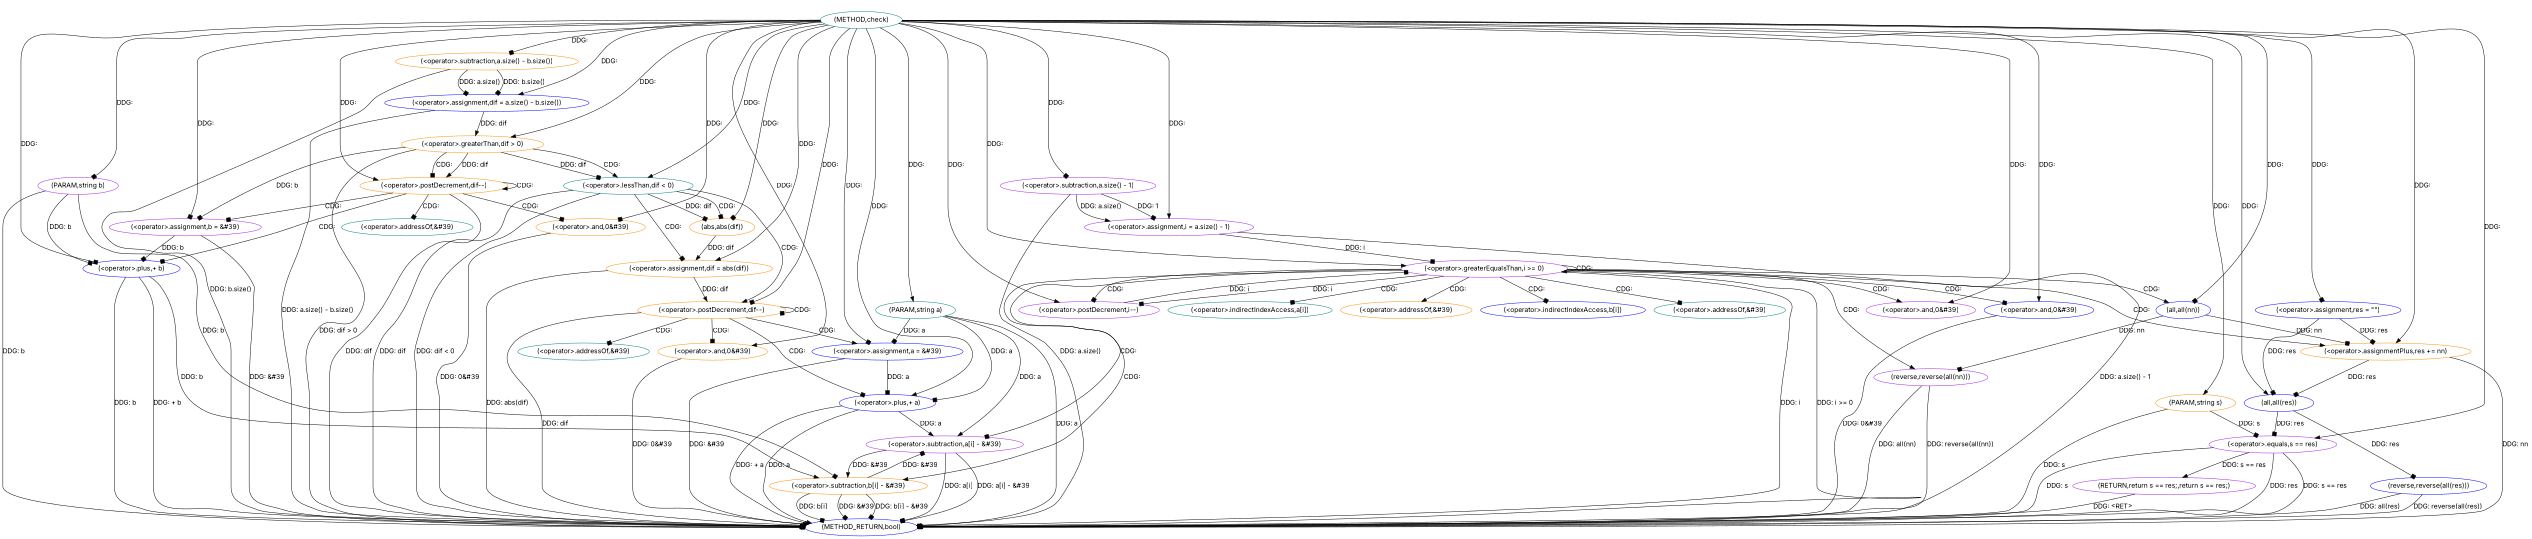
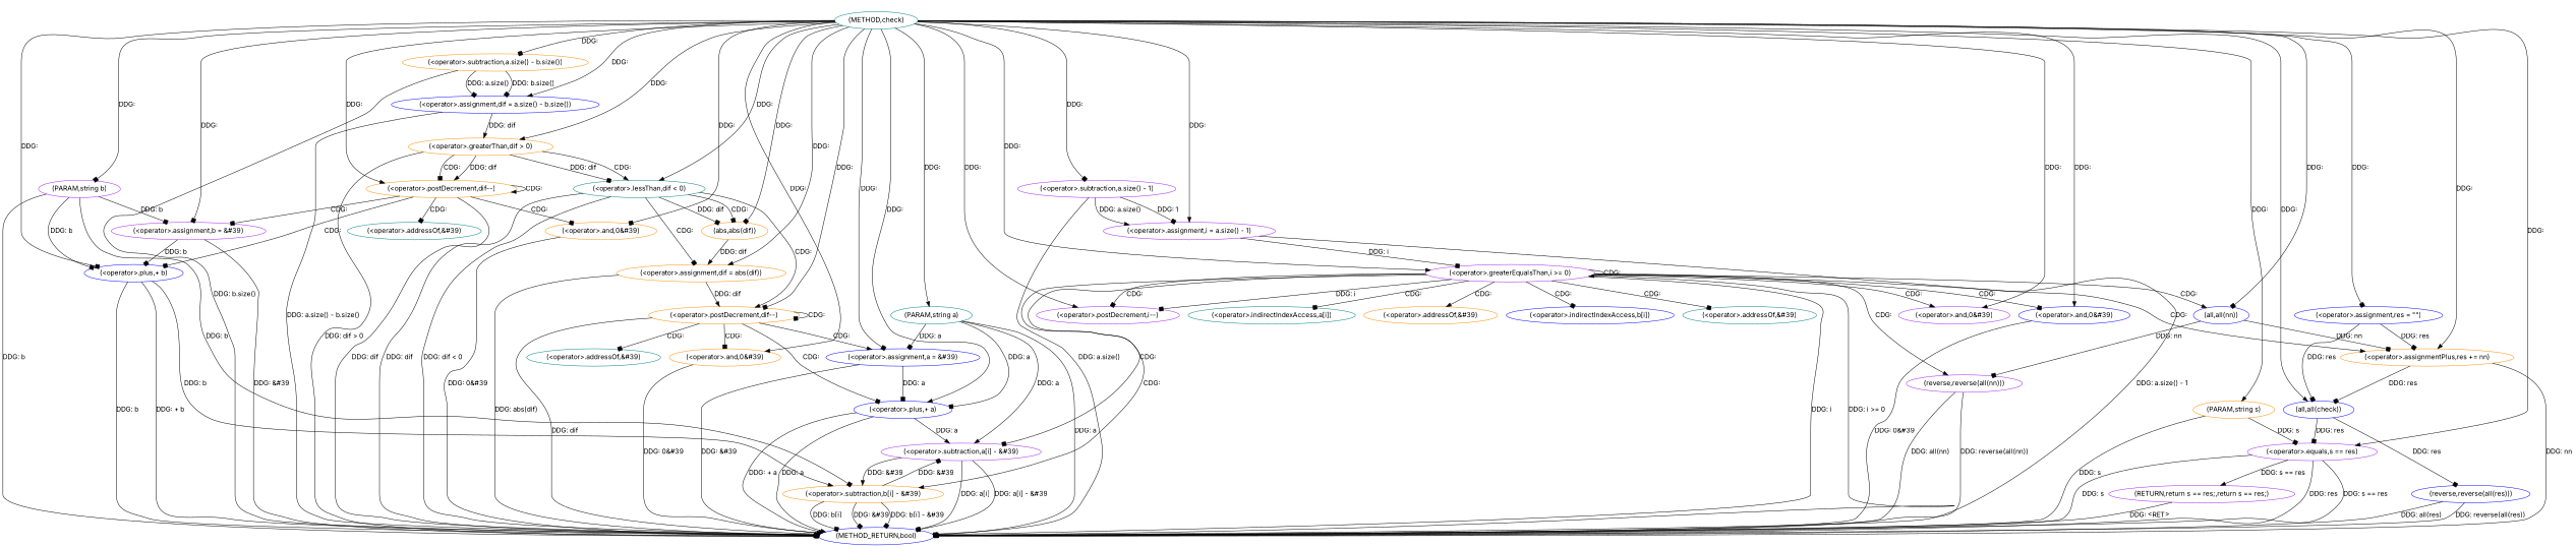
  digraph {
    fontname=Inter
    node [color=darkorange fontname=Inter]
    edge [arrowhead=box fontname=Inter]
    n1 [color=teal label="(METHOD,check)"]
    n2 [color=teal label="(PARAM,string a)"]
    n3 [color=purple label="(PARAM,string b)"]
    n4 [label="(PARAM,string s)"]
    n5 [color=blue label="(<operator>.assignment,dif = a.size() - b.size())"]
    n6 [color=blue label="(<operator>.assignment,res = \"\")"]
    n7 [label="(<operator>.greaterThan,dif > 0)"]
    n8 [color=purple label="(<operator>.assignment,i = a.size() - 1)"]
    n9 [color=purple label="(<operator>.greaterEqualsThan,i >= 0)"]
    n10 [color=purple label="(<operator>.postDecrement,i--)"]
    n11 [color=purple label="(<operator>.equals,s == res)"]
    n12 [label="(<operator>.subtraction,a.size() - b.size())"]
    n13 [color=purple label="(<operator>.and,0&#39)"]
    n14 [color=blue label="(<operator>.and,0&#39)"]
    n15 [label="(<operator>.assignmentPlus,res += nn)"]
-   n16 [color=blue label="(all,all(res))"]
+   n16 [color=blue label="(all,all(check))"]
    n17 [label="(<operator>.postDecrement,dif--)"]
    n18 [color=teal label="(<operator>.lessThan,dif < 0)"]
    n19 [color=purple label="(<operator>.subtraction,a.size() - 1)"]
    n20 [color=purple label="(<operator>.assignment,b = &#39)"]
    n21 [label="(<operator>.and,0&#39)"]
    n22 [color=blue label="(<operator>.plus,+ b)"]
    n23 [label="(<operator>.assignment,dif = abs(dif))"]
    n24 [color=blue label="(all,all(nn))"]
    n25 [label="(<operator>.postDecrement,dif--)"]
    n26 [label="(abs,abs(dif))"]
    n27 [color=blue label="(<operator>.assignment,a = &#39)"]
    n28 [label="(<operator>.and,0&#39)"]
    n29 [color=blue label="(<operator>.plus,+ a)"]
    n30 [color=blue label="(METHOD_RETURN,bool)"]
    n31 [color=purple label="(<operator>.subtraction,a[i] - &#39)"]
    n32 [label="(<operator>.subtraction,b[i] - &#39)"]
    n33 [color=purple label="(reverse,reverse(all(nn)))"]
    n34 [color=teal label="(<operator>.indirectIndexAccess,a[i])"]
    n35 [label="(<operator>.addressOf,&#39)"]
    n36 [color=blue label="(<operator>.indirectIndexAccess,b[i])"]
    n37 [color=teal label="(<operator>.addressOf,&#39)"]
    n38 [color=purple label="(RETURN,return s == res;,return s == res;)"]
    n39 [color=blue label="(reverse,reverse(all(res)))"]
    n40 [color=teal label="(<operator>.addressOf,&#39)"]
    n41 [color=teal label="(<operator>.addressOf,&#39)"]
    n1 -> n2 [arrowhead=normal label="DDG: "]
    n1 -> n3 [label="DDG: "]
    n1 -> n4 [arrowhead=normal label="DDG: "]
    n1 -> n5 [arrowhead=normal label="DDG: "]
    n1 -> n6 [label="DDG: "]
    n1 -> n7 [arrowhead=normal label="DDG: "]
    n1 -> n8 [arrowhead=normal label="DDG: "]
    n1 -> n9 [arrowhead=normal label="DDG: "]
    n1 -> n10 [arrowhead=normal label="DDG: "]
    n1 -> n11 [arrowhead=normal label="DDG: "]
    n1 -> n12 [label="DDG: "]
    n1 -> n13 [arrowhead=normal label="DDG: "]
    n1 -> n14 [arrowhead=normal label="DDG: "]
    n1 -> n15 [arrowhead=normal label="DDG: "]
    n1 -> n16 [arrowhead=normal label="DDG: "]
    n1 -> n17 [arrowhead=normal label="DDG: "]
    n1 -> n18 [arrowhead=normal label="DDG: "]
    n1 -> n19 [label="DDG: "]
    n1 -> n20 [label="DDG: "]
    n1 -> n21 [label="DDG: "]
    n1 -> n22 [label="DDG: "]
    n1 -> n23 [arrowhead=normal label="DDG: "]
    n1 -> n24 [label="DDG: "]
    n1 -> n25 [label="DDG: "]
    n1 -> n26 [label="DDG: "]
    n1 -> n27 [label="DDG: "]
    n1 -> n28 [arrowhead=normal label="DDG: "]
    n1 -> n29 [arrowhead=normal label="DDG: "]
    n2 -> n27 [label="DDG: a"]
    n2 -> n29 [label="DDG: a"]
    n2 -> n30 [arrowhead=normal label="DDG: a"]
    n2 -> n31 [arrowhead=normal label="DDG: a"]
-   n7 -> n20 [label="DDG: b"]
+   n3 -> n20 [label="DDG: b"]
    n3 -> n22 [label="DDG: b"]
    n3 -> n30 [arrowhead=normal label="DDG: b"]
    n3 -> n32 [label="DDG: b"]
    n4 -> n11 [label="DDG: s"]
    n4 -> n30 [label="DDG: s"]
    n5 -> n7 [arrowhead=normal label="DDG: dif"]
    n5 -> n30 [arrowhead=normal label="DDG: a.size() - b.size()"]
    n6 -> n15 [label="DDG: res"]
    n6 -> n16 [label="DDG: res"]
    n7 -> n17 [arrowhead=normal label="DDG: dif"]
    n7 -> n17 [label="CDG: "]
    n7 -> n18 [label="DDG: dif"]
    n7 -> n18 [arrowhead=normal label="CDG: "]
    n7 -> n30 [label="DDG: dif > 0"]
    n8 -> n9 [label="DDG: i"]
    n8 -> n30 [arrowhead=normal label="DDG: a.size() - 1"]
    n9 -> n9 [arrowhead=normal label="CDG: "]
    n9 -> n10 [label="DDG: i"]
    n9 -> n10 [label="CDG: "]
    n9 -> n13 [arrowhead=normal label="CDG: "]
    n9 -> n14 [label="CDG: "]
    n9 -> n15 [arrowhead=normal label="CDG: "]
    n9 -> n24 [arrowhead=normal label="CDG: "]
    n9 -> n30 [label="DDG: i"]
    n9 -> n30 [label="DDG: i >= 0"]
    n9 -> n31 [label="CDG: "]
    n9 -> n32 [arrowhead=normal label="CDG: "]
    n9 -> n33 [arrowhead=normal label="CDG: "]
    n9 -> n34 [label="CDG: "]
    n9 -> n35 [arrowhead=normal label="CDG: "]
    n9 -> n36 [label="CDG: "]
    n9 -> n37 [label="CDG: "]
-   n10 -> n9 [label="DDG: i"]
    n11 -> n30 [arrowhead=normal label="DDG: s"]
    n11 -> n30 [arrowhead=normal label="DDG: res"]
    n11 -> n30 [arrowhead=normal label="DDG: s == res"]
    n11 -> n38 [arrowhead=normal label="DDG: s == res"]
    n12 -> n5 [label="DDG: b.size()"]
    n12 -> n5 [label="DDG: a.size()"]
    n12 -> n30 [arrowhead=normal label="DDG: b.size()"]
    n14 -> n30 [arrowhead=normal label="DDG: 0&#39"]
    n15 -> n16 [label="DDG: res"]
    n15 -> n30 [label="DDG: nn"]
    n16 -> n11 [label="DDG: res"]
    n16 -> n39 [label="DDG: res"]
    n17 -> n17 [arrowhead=normal label="CDG: "]
    n17 -> n20 [label="CDG: "]
    n17 -> n21 [label="CDG: "]
    n17 -> n22 [label="CDG: "]
    n17 -> n30 [arrowhead=normal label="DDG: dif"]
    n17 -> n40 [label="CDG: "]
    n18 -> n23 [label="CDG: "]
    n18 -> n25 [arrowhead=normal label="CDG: "]
    n18 -> n26 [label="DDG: dif"]
    n18 -> n26 [label="CDG: "]
    n18 -> n30 [label="DDG: dif"]
    n18 -> n30 [label="DDG: dif < 0"]
    n19 -> n8 [label="DDG: 1"]
    n19 -> n8 [arrowhead=normal label="DDG: a.size()"]
    n19 -> n30 [arrowhead=normal label="DDG: a.size()"]
    n20 -> n22 [label="DDG: b"]
    n20 -> n30 [arrowhead=normal label="DDG: &#39"]
    n21 -> n30 [label="DDG: 0&#39"]
    n22 -> n30 [arrowhead=normal label="DDG: b"]
    n22 -> n30 [label="DDG: + b"]
    n22 -> n32 [arrowhead=normal label="DDG: b"]
    n23 -> n25 [arrowhead=normal label="DDG: dif"]
    n23 -> n30 [label="DDG: abs(dif)"]
    n24 -> n15 [label="DDG: nn"]
    n24 -> n33 [label="DDG: nn"]
    n25 -> n25 [label="CDG: "]
    n25 -> n27 [arrowhead=normal label="CDG: "]
    n25 -> n28 [label="CDG: "]
    n25 -> n29 [label="CDG: "]
    n25 -> n30 [arrowhead=normal label="DDG: dif"]
    n25 -> n41 [label="CDG: "]
    n26 -> n23 [arrowhead=normal label="DDG: dif"]
    n27 -> n29 [label="DDG: a"]
    n27 -> n30 [arrowhead=normal label="DDG: &#39"]
    n28 -> n30 [arrowhead=normal label="DDG: 0&#39"]
    n29 -> n30 [arrowhead=normal label="DDG: a"]
    n29 -> n30 [arrowhead=normal label="DDG: + a"]
    n29 -> n31 [arrowhead=normal label="DDG: a"]
    n31 -> n30 [label="DDG: a[i]"]
    n31 -> n30 [label="DDG: a[i] - &#39"]
    n31 -> n32 [arrowhead=normal label="DDG: &#39"]
    n32 -> n30 [label="DDG: b[i]"]
    n32 -> n30 [label="DDG: &#39"]
    n32 -> n30 [label="DDG: b[i] - &#39"]
    n32 -> n31 [label="DDG: &#39"]
    n33 -> n30 [label="DDG: all(nn)"]
    n33 -> n30 [label="DDG: reverse(all(nn))"]
    n38 -> n30 [arrowhead=normal label="DDG: <RET>"]
    n39 -> n30 [arrowhead=normal label="DDG: all(res)"]
    n39 -> n30 [label="DDG: reverse(all(res))"]
  }
